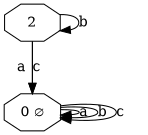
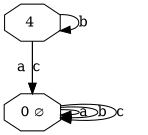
  digraph {
    splines=false
    node [shape=octagon]
-   n1 [label=2]
+   n1 [label="4 "]
    n2 [label="0 &#8709;"]
    n1 -> n1 [label=b]
    n1 -> n2 [label=a]
    n1 -> n2 [label=c]
    n2 -> n2 [label=a]
    n2 -> n2 [label=b]
    n2 -> n2 [label=c]
  }
